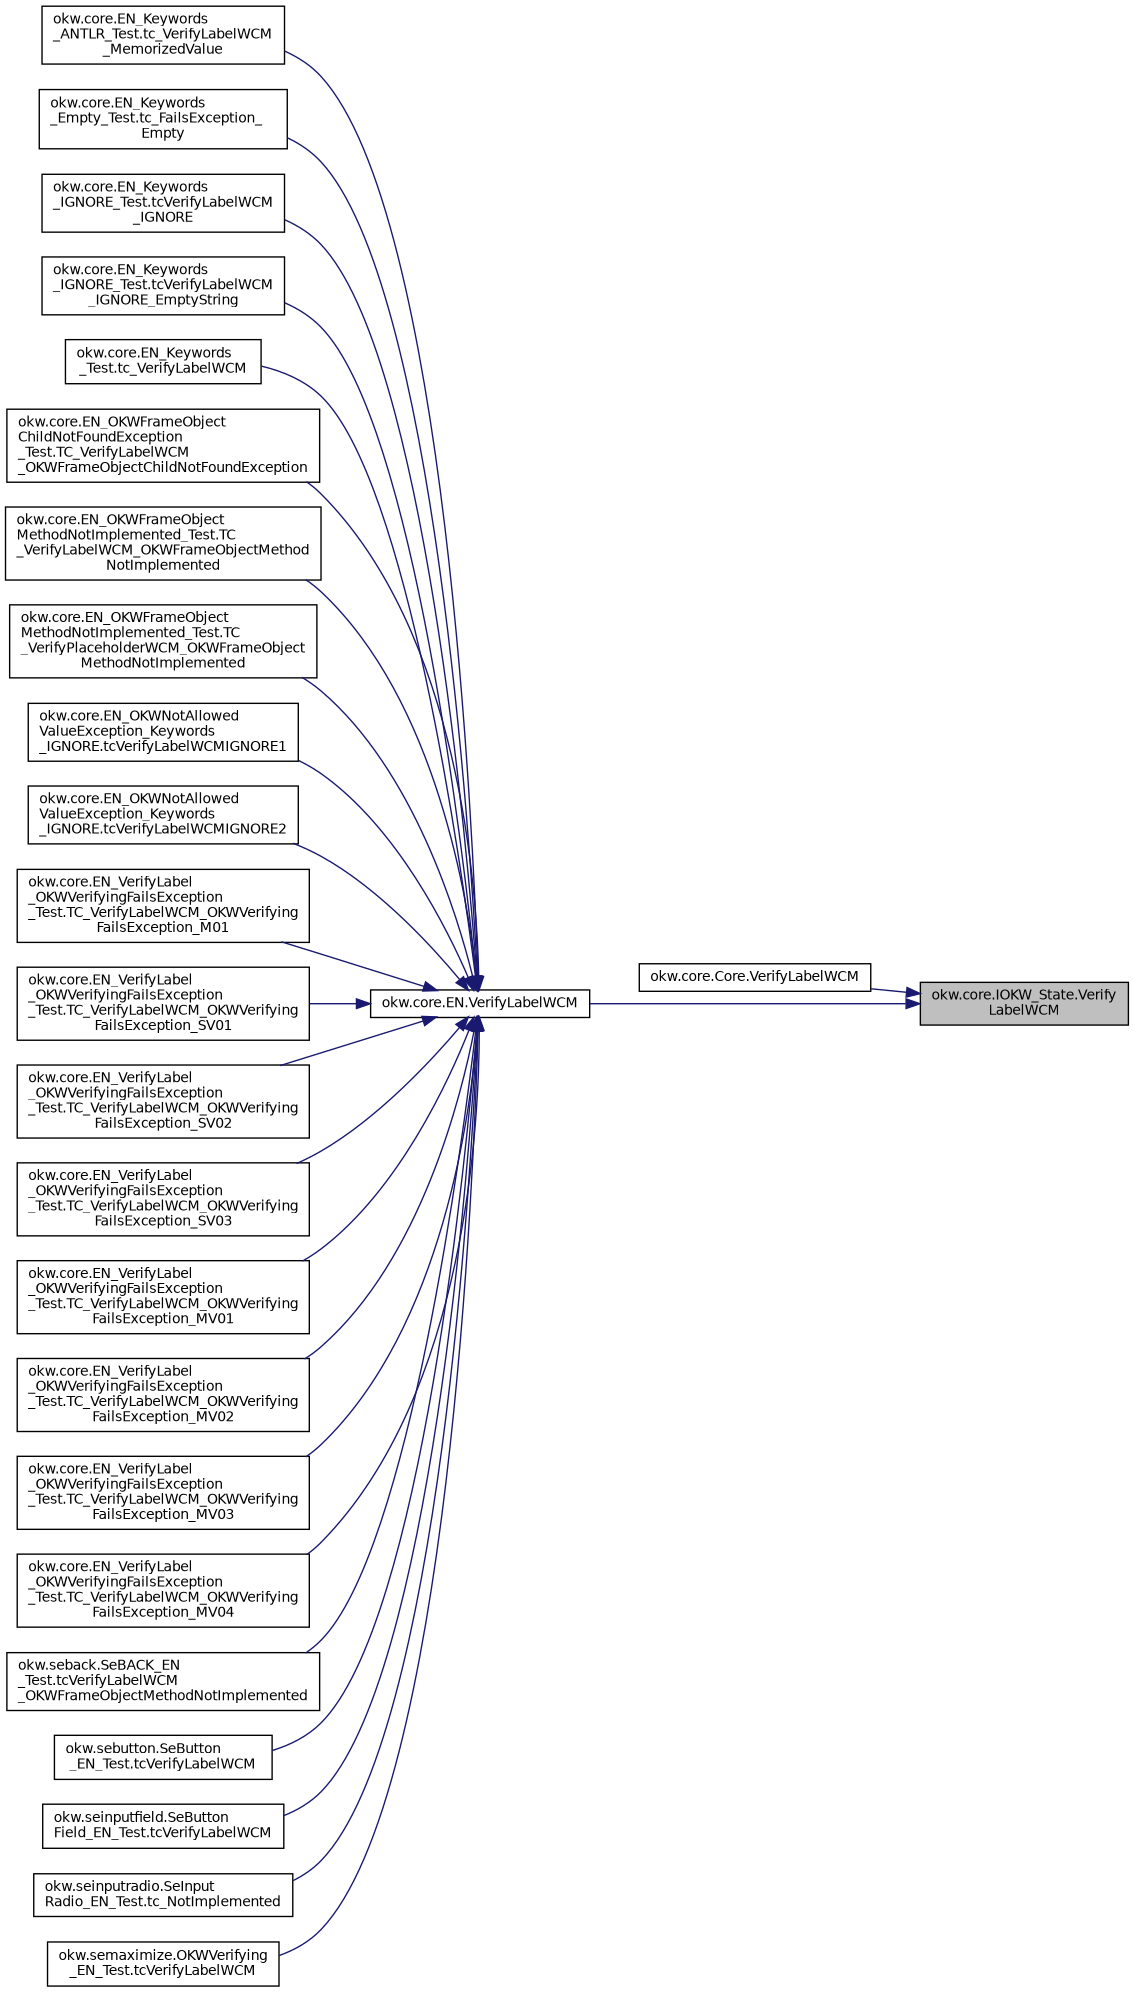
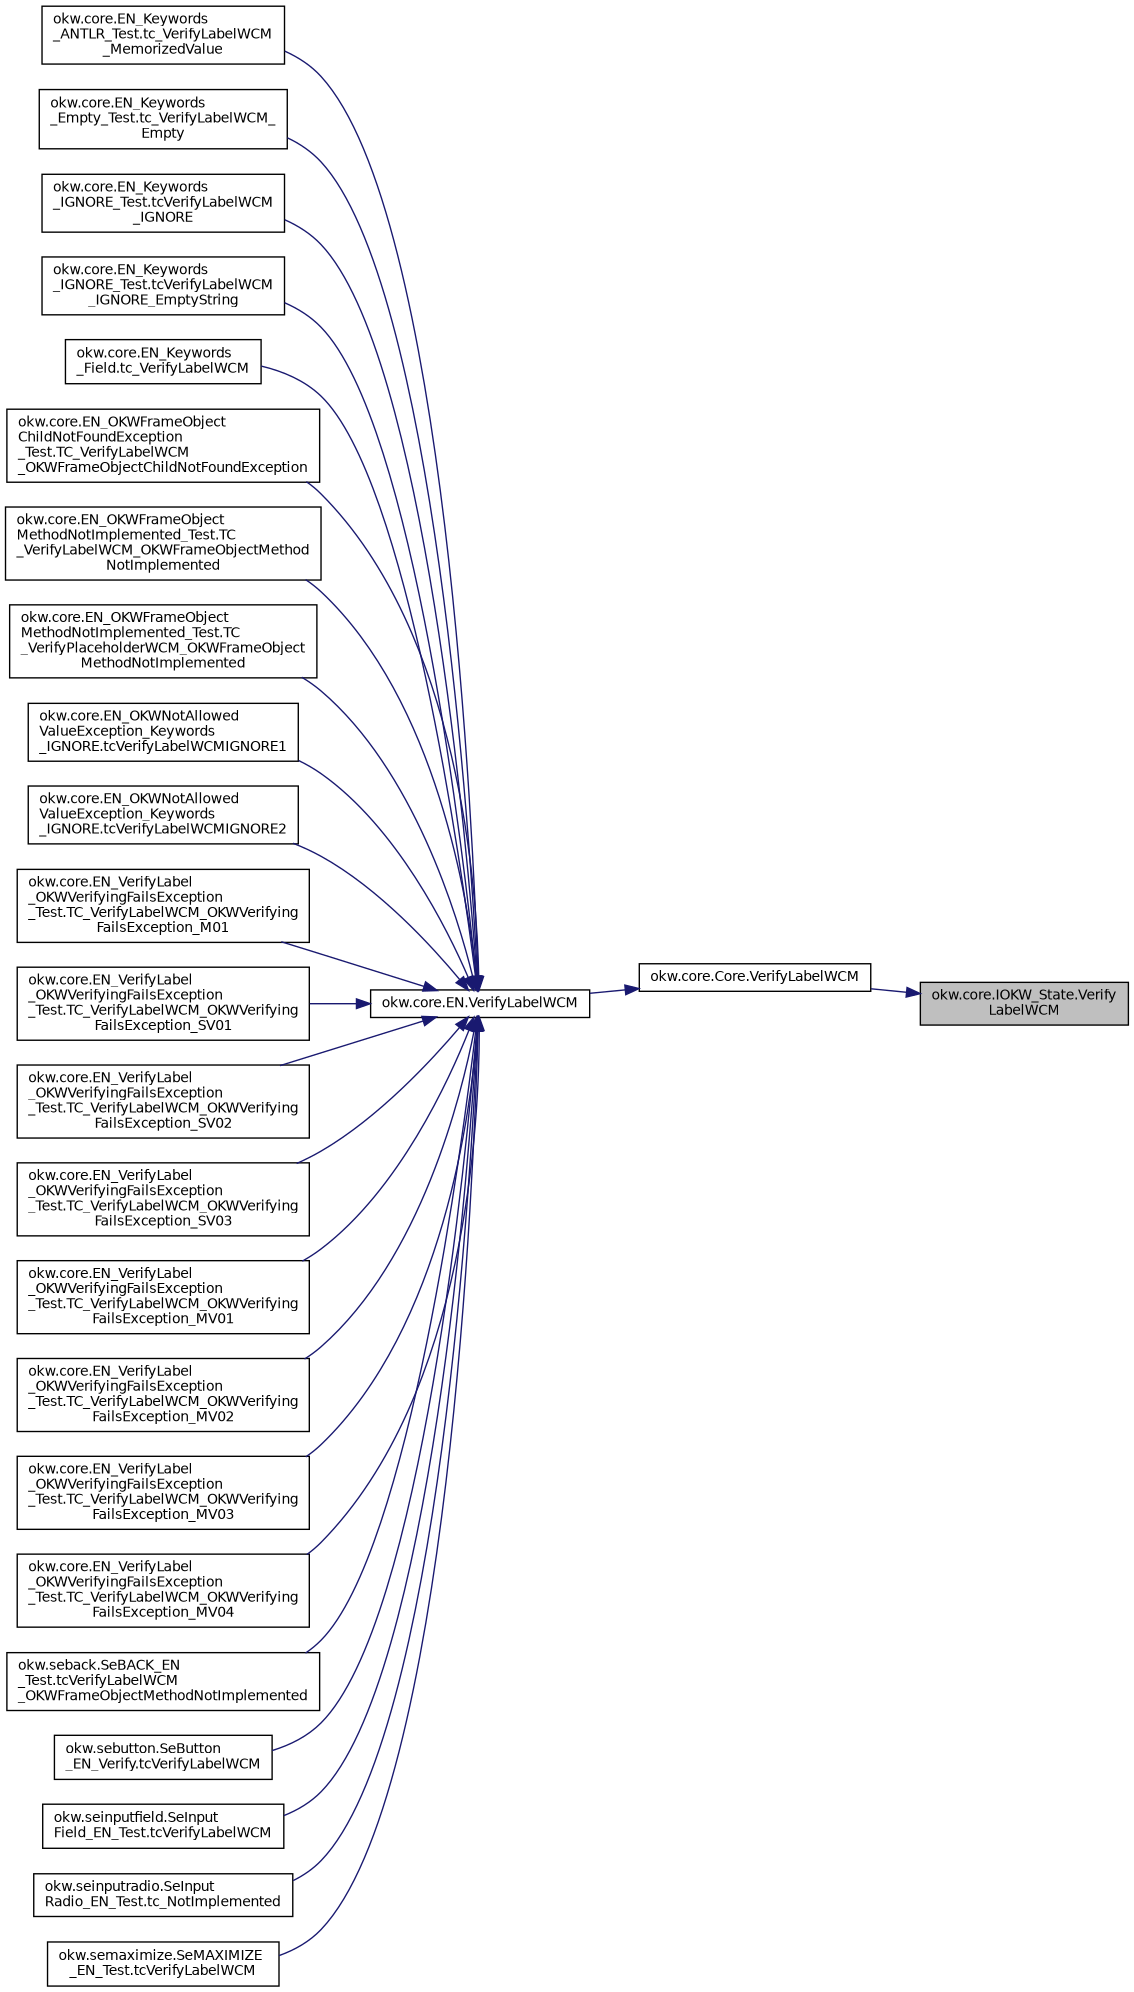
  digraph {
    rankdir=RL
    node [color=black fillcolor=white fontname=Helvetica fontsize=10 shape=record style=filled]
    edge [color=midnightblue dir=back fontname=Helvetica fontsize=10 labelfontname=Helvetica labelfontsize=10 style=solid]
    n1 [fillcolor=grey75 fontcolor=black height=0.2 label="okw.core.IOKW_State.Verify\lLabelWCM" width=0.4]
    n2 [height=0.2 label="okw.core.Core.VerifyLabelWCM" width=0.4]
    n3 [height=0.2 label="okw.core.EN.VerifyLabelWCM" width=0.4]
    n4 [height=0.2 label="okw.core.EN_Keywords\l_ANTLR_Test.tc_VerifyLabelWCM\l_MemorizedValue" width=0.4]
-   n5 [height=0.2 label="okw.core.EN_Keywords\l_Empty_Test.tc_FailsException_\lEmpty" width=0.4]
+   n5 [height=0.2 label="okw.core.EN_Keywords\l_Empty_Test.tc_VerifyLabelWCM_\lEmpty" width=0.4]
    n6 [height=0.2 label="okw.core.EN_Keywords\l_IGNORE_Test.tcVerifyLabelWCM\l_IGNORE" width=0.4]
    n7 [height=0.2 label="okw.core.EN_Keywords\l_IGNORE_Test.tcVerifyLabelWCM\l_IGNORE_EmptyString" width=0.4]
-   n8 [height=0.2 label="okw.core.EN_Keywords\l_Test.tc_VerifyLabelWCM" width=0.4]
+   n8 [height=0.2 label="okw.core.EN_Keywords\l_Field.tc_VerifyLabelWCM" width=0.4]
    n9 [height=0.2 label="okw.core.EN_OKWFrameObject\lChildNotFoundException\l_Test.TC_VerifyLabelWCM\l_OKWFrameObjectChildNotFoundException" width=0.4]
    n10 [height=0.2 label="okw.core.EN_OKWFrameObject\lMethodNotImplemented_Test.TC\l_VerifyLabelWCM_OKWFrameObjectMethod\lNotImplemented" width=0.4]
    n11 [height=0.2 label="okw.core.EN_OKWFrameObject\lMethodNotImplemented_Test.TC\l_VerifyPlaceholderWCM_OKWFrameObject\lMethodNotImplemented" width=0.4]
    n12 [height=0.2 label="okw.core.EN_OKWNotAllowed\lValueException_Keywords\l_IGNORE.tcVerifyLabelWCMIGNORE1" width=0.4]
    n13 [height=0.2 label="okw.core.EN_OKWNotAllowed\lValueException_Keywords\l_IGNORE.tcVerifyLabelWCMIGNORE2" width=0.4]
    n14 [height=0.2 label="okw.core.EN_VerifyLabel\l_OKWVerifyingFailsException\l_Test.TC_VerifyLabelWCM_OKWVerifying\lFailsException_M01" width=0.4]
    n15 [height=0.2 label="okw.core.EN_VerifyLabel\l_OKWVerifyingFailsException\l_Test.TC_VerifyLabelWCM_OKWVerifying\lFailsException_SV01" width=0.4]
    n16 [height=0.2 label="okw.core.EN_VerifyLabel\l_OKWVerifyingFailsException\l_Test.TC_VerifyLabelWCM_OKWVerifying\lFailsException_SV02" width=0.4]
    n17 [height=0.2 label="okw.core.EN_VerifyLabel\l_OKWVerifyingFailsException\l_Test.TC_VerifyLabelWCM_OKWVerifying\lFailsException_SV03" width=0.4]
    n18 [height=0.2 label="okw.core.EN_VerifyLabel\l_OKWVerifyingFailsException\l_Test.TC_VerifyLabelWCM_OKWVerifying\lFailsException_MV01" width=0.4]
    n19 [height=0.2 label="okw.core.EN_VerifyLabel\l_OKWVerifyingFailsException\l_Test.TC_VerifyLabelWCM_OKWVerifying\lFailsException_MV02" width=0.4]
    n20 [height=0.2 label="okw.core.EN_VerifyLabel\l_OKWVerifyingFailsException\l_Test.TC_VerifyLabelWCM_OKWVerifying\lFailsException_MV03" width=0.4]
    n21 [height=0.2 label="okw.core.EN_VerifyLabel\l_OKWVerifyingFailsException\l_Test.TC_VerifyLabelWCM_OKWVerifying\lFailsException_MV04" width=0.4]
    n22 [height=0.2 label="okw.seback.SeBACK_EN\l_Test.tcVerifyLabelWCM\l_OKWFrameObjectMethodNotImplemented" width=0.4]
-   n23 [height=0.2 label="okw.sebutton.SeButton\l_EN_Test.tcVerifyLabelWCM" width=0.4]
-   n24 [height=0.2 label="okw.seinputfield.SeButton\lField_EN_Test.tcVerifyLabelWCM" width=0.4]
+   n23 [height=0.2 label="okw.sebutton.SeButton\l_EN_Verify.tcVerifyLabelWCM" width=0.4]
+   n24 [height=0.2 label="okw.seinputfield.SeInput\lField_EN_Test.tcVerifyLabelWCM" width=0.4]
    n25 [height=0.2 label="okw.seinputradio.SeInput\lRadio_EN_Test.tc_NotImplemented" width=0.4]
-   n26 [height=0.2 label="okw.semaximize.OKWVerifying\l_EN_Test.tcVerifyLabelWCM" width=0.4]
+   n26 [height=0.2 label="okw.semaximize.SeMAXIMIZE\l_EN_Test.tcVerifyLabelWCM" width=0.4]
    n1 -> n2
-   n1 -> n3
+   n2 -> n3
    n3 -> n4
    n3 -> n5
    n3 -> n6
    n3 -> n7
    n3 -> n8
    n3 -> n9
    n3 -> n10
    n3 -> n11
    n3 -> n12
    n3 -> n13
    n3 -> n14
    n3 -> n15
    n3 -> n16
    n3 -> n17
    n3 -> n18
    n3 -> n19
    n3 -> n20
    n3 -> n21
    n3 -> n22
    n3 -> n23
    n3 -> n24
    n3 -> n25
    n3 -> n26
  }
